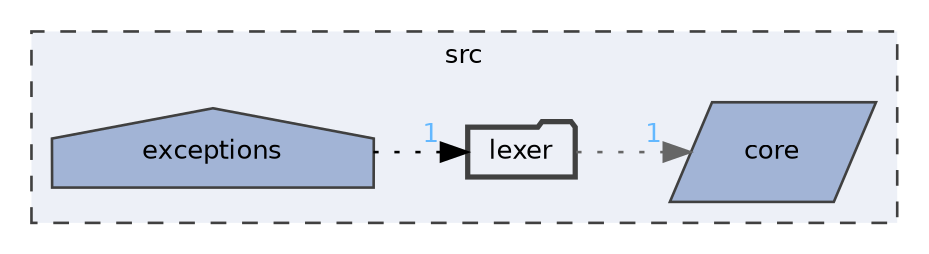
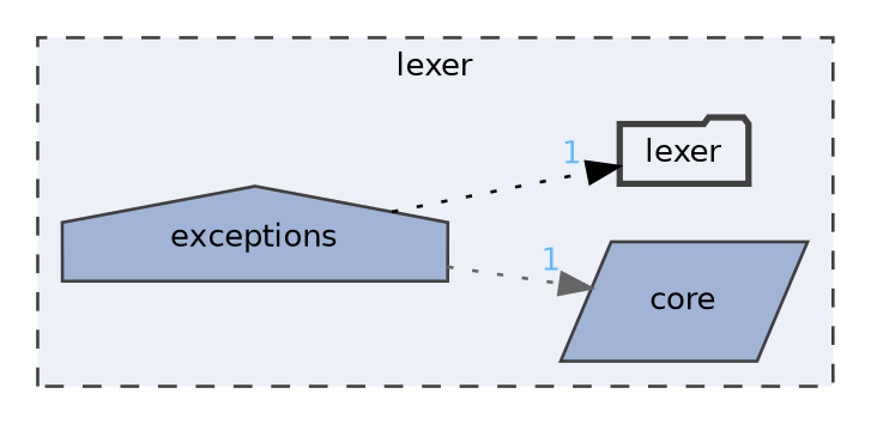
  digraph {
    compound=true
    rankdir=LR
    node [color=grey25 fillcolor="#a2b4d6" fontname=Helvetica fontsize=10 style=filled]
    edge [fontcolor=steelblue1 fontname=Helvetica fontsize=10 headlabel=1 labeldistance=1.5 labelfontname=Helvetica labelfontsize=10 style=dotted]
    n1 [height=0.2 label=exceptions shape=house width=0.4]
    n2 [height=0.2 label=core shape=parallelogram width=0.4]
    n3 [fillcolor="#edf0f7" height=0.2 label=lexer shape=folder style="filled,bold" width=0.4]
    subgraph cluster_1 {
      bgcolor="#edf0f7"
      fontname=Helvetica
      fontsize=10
-     label=src
+     label=lexer
      pencolor=grey25
      style="filled,dashed"
      n1
      n2
      n3
    }
    n1 -> n3 [color=black]
-   n3 -> n2 [color=gray40]
+   n1 -> n2 [color=gray40]
  }
